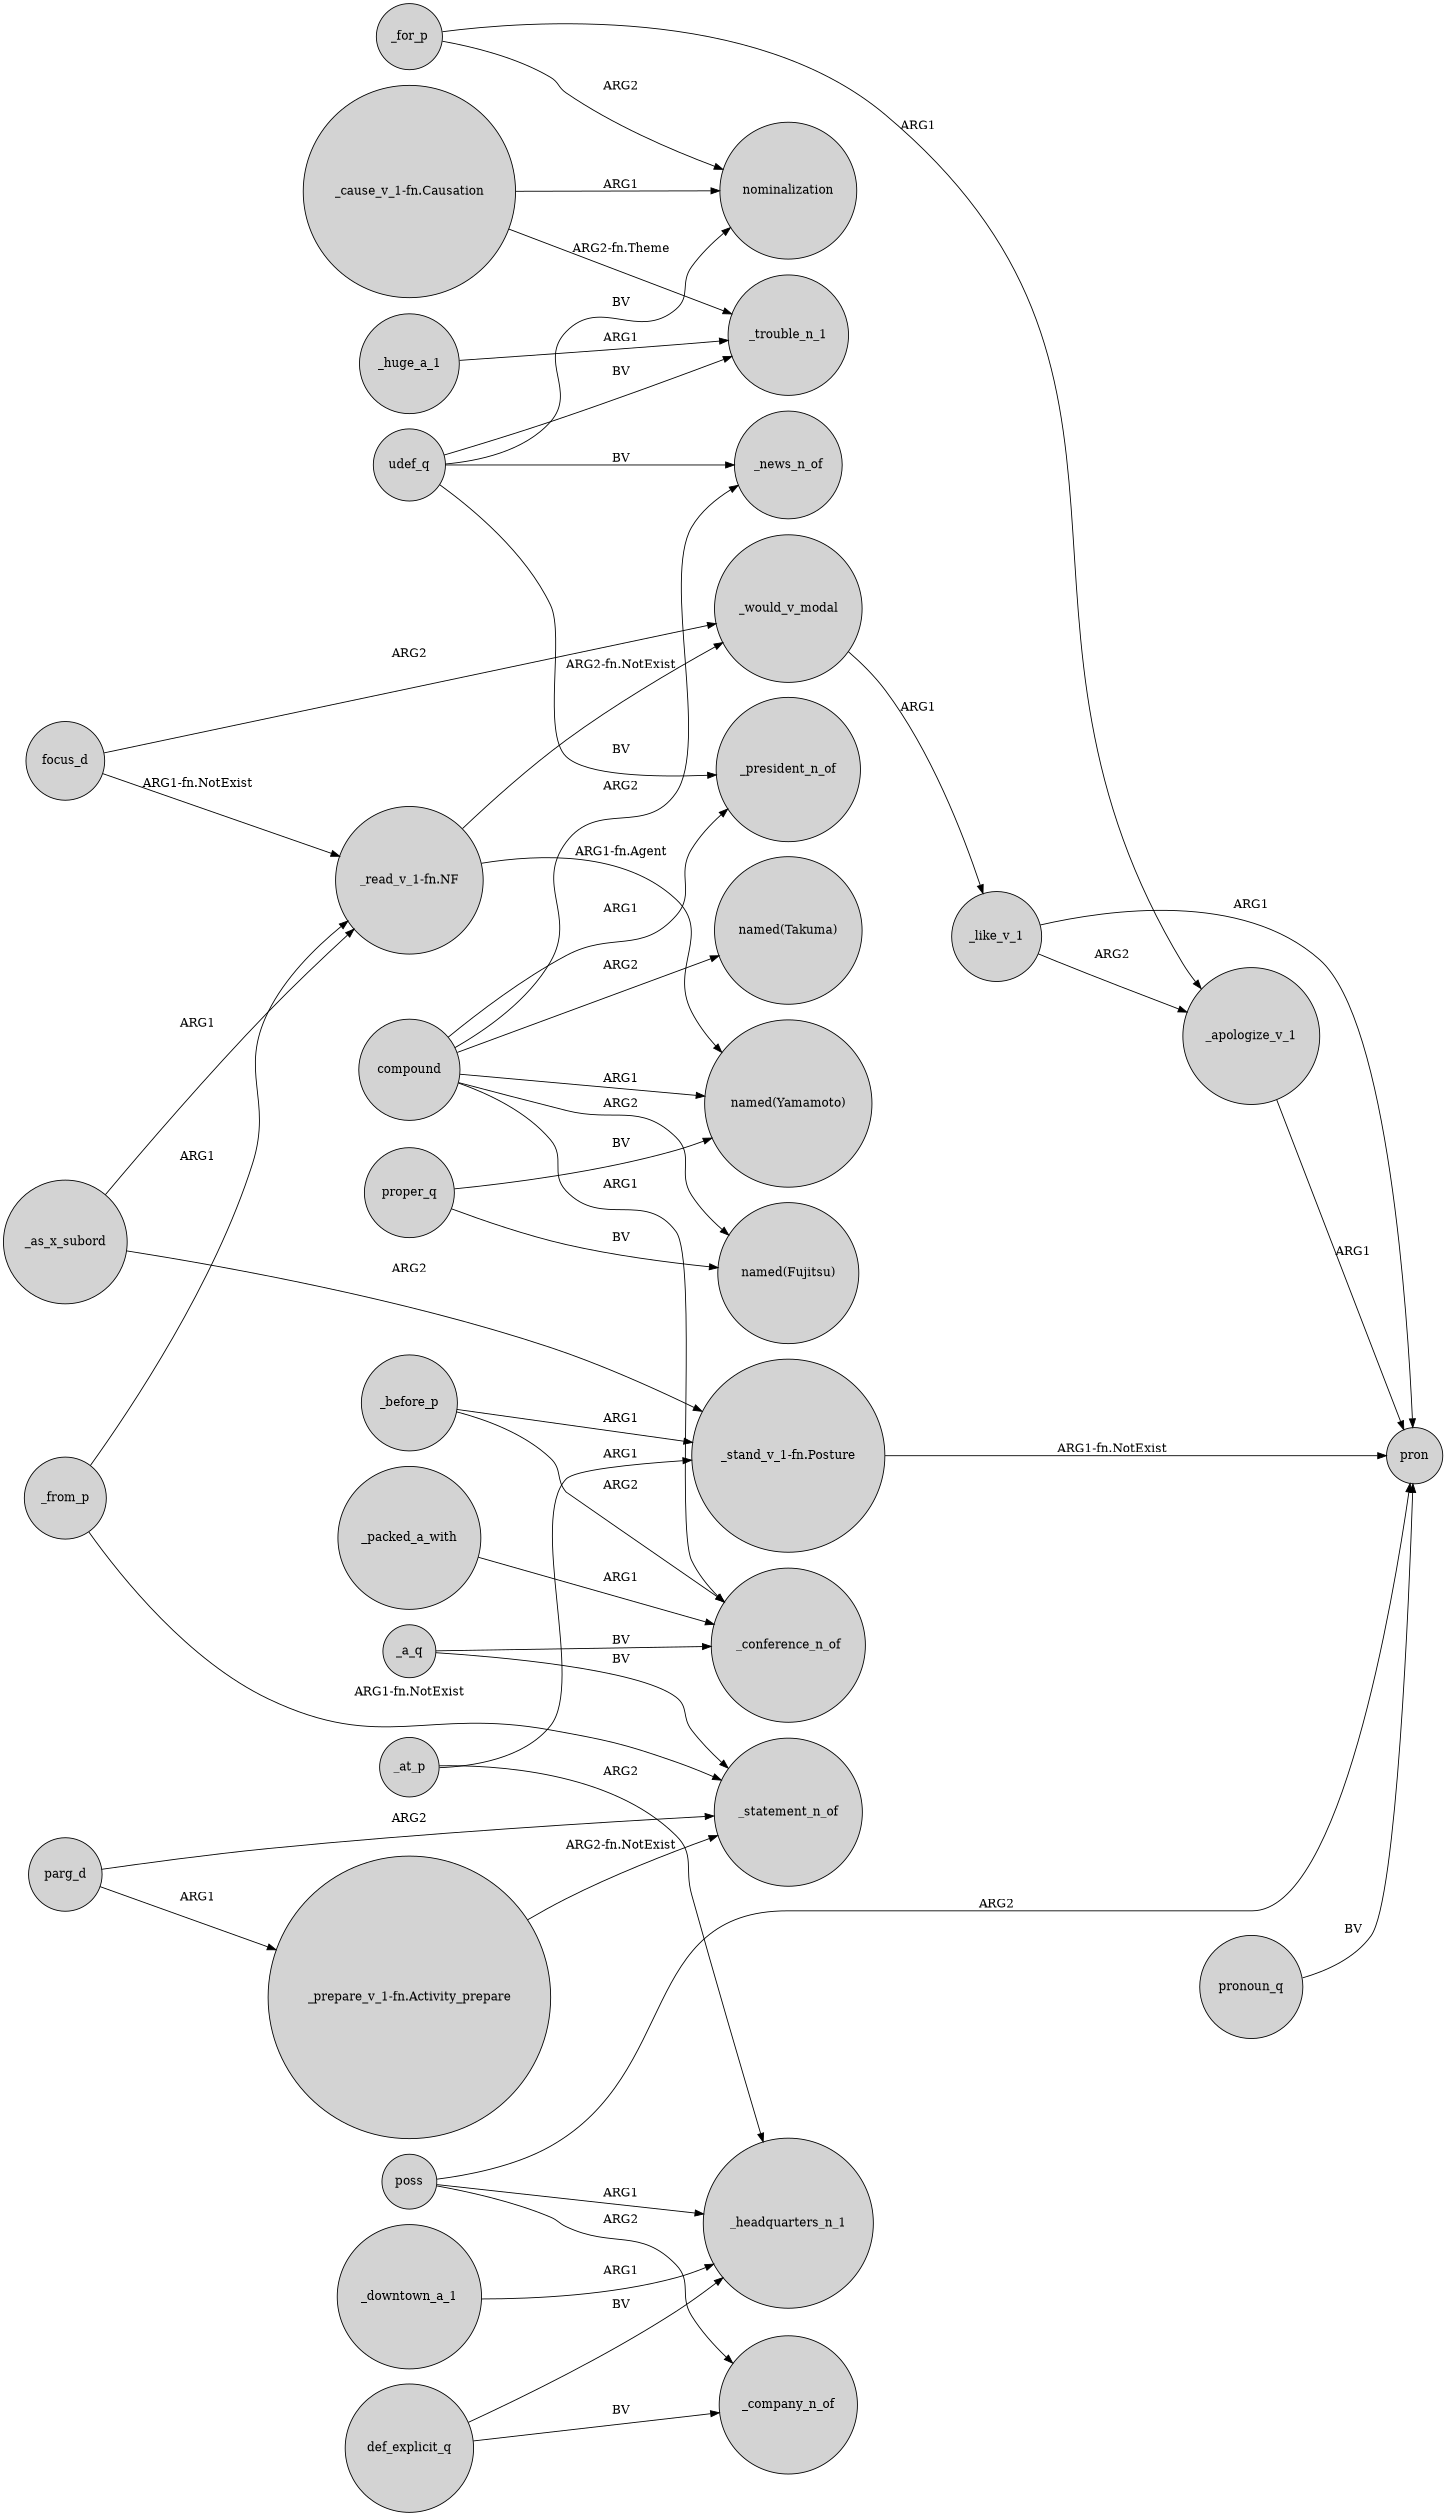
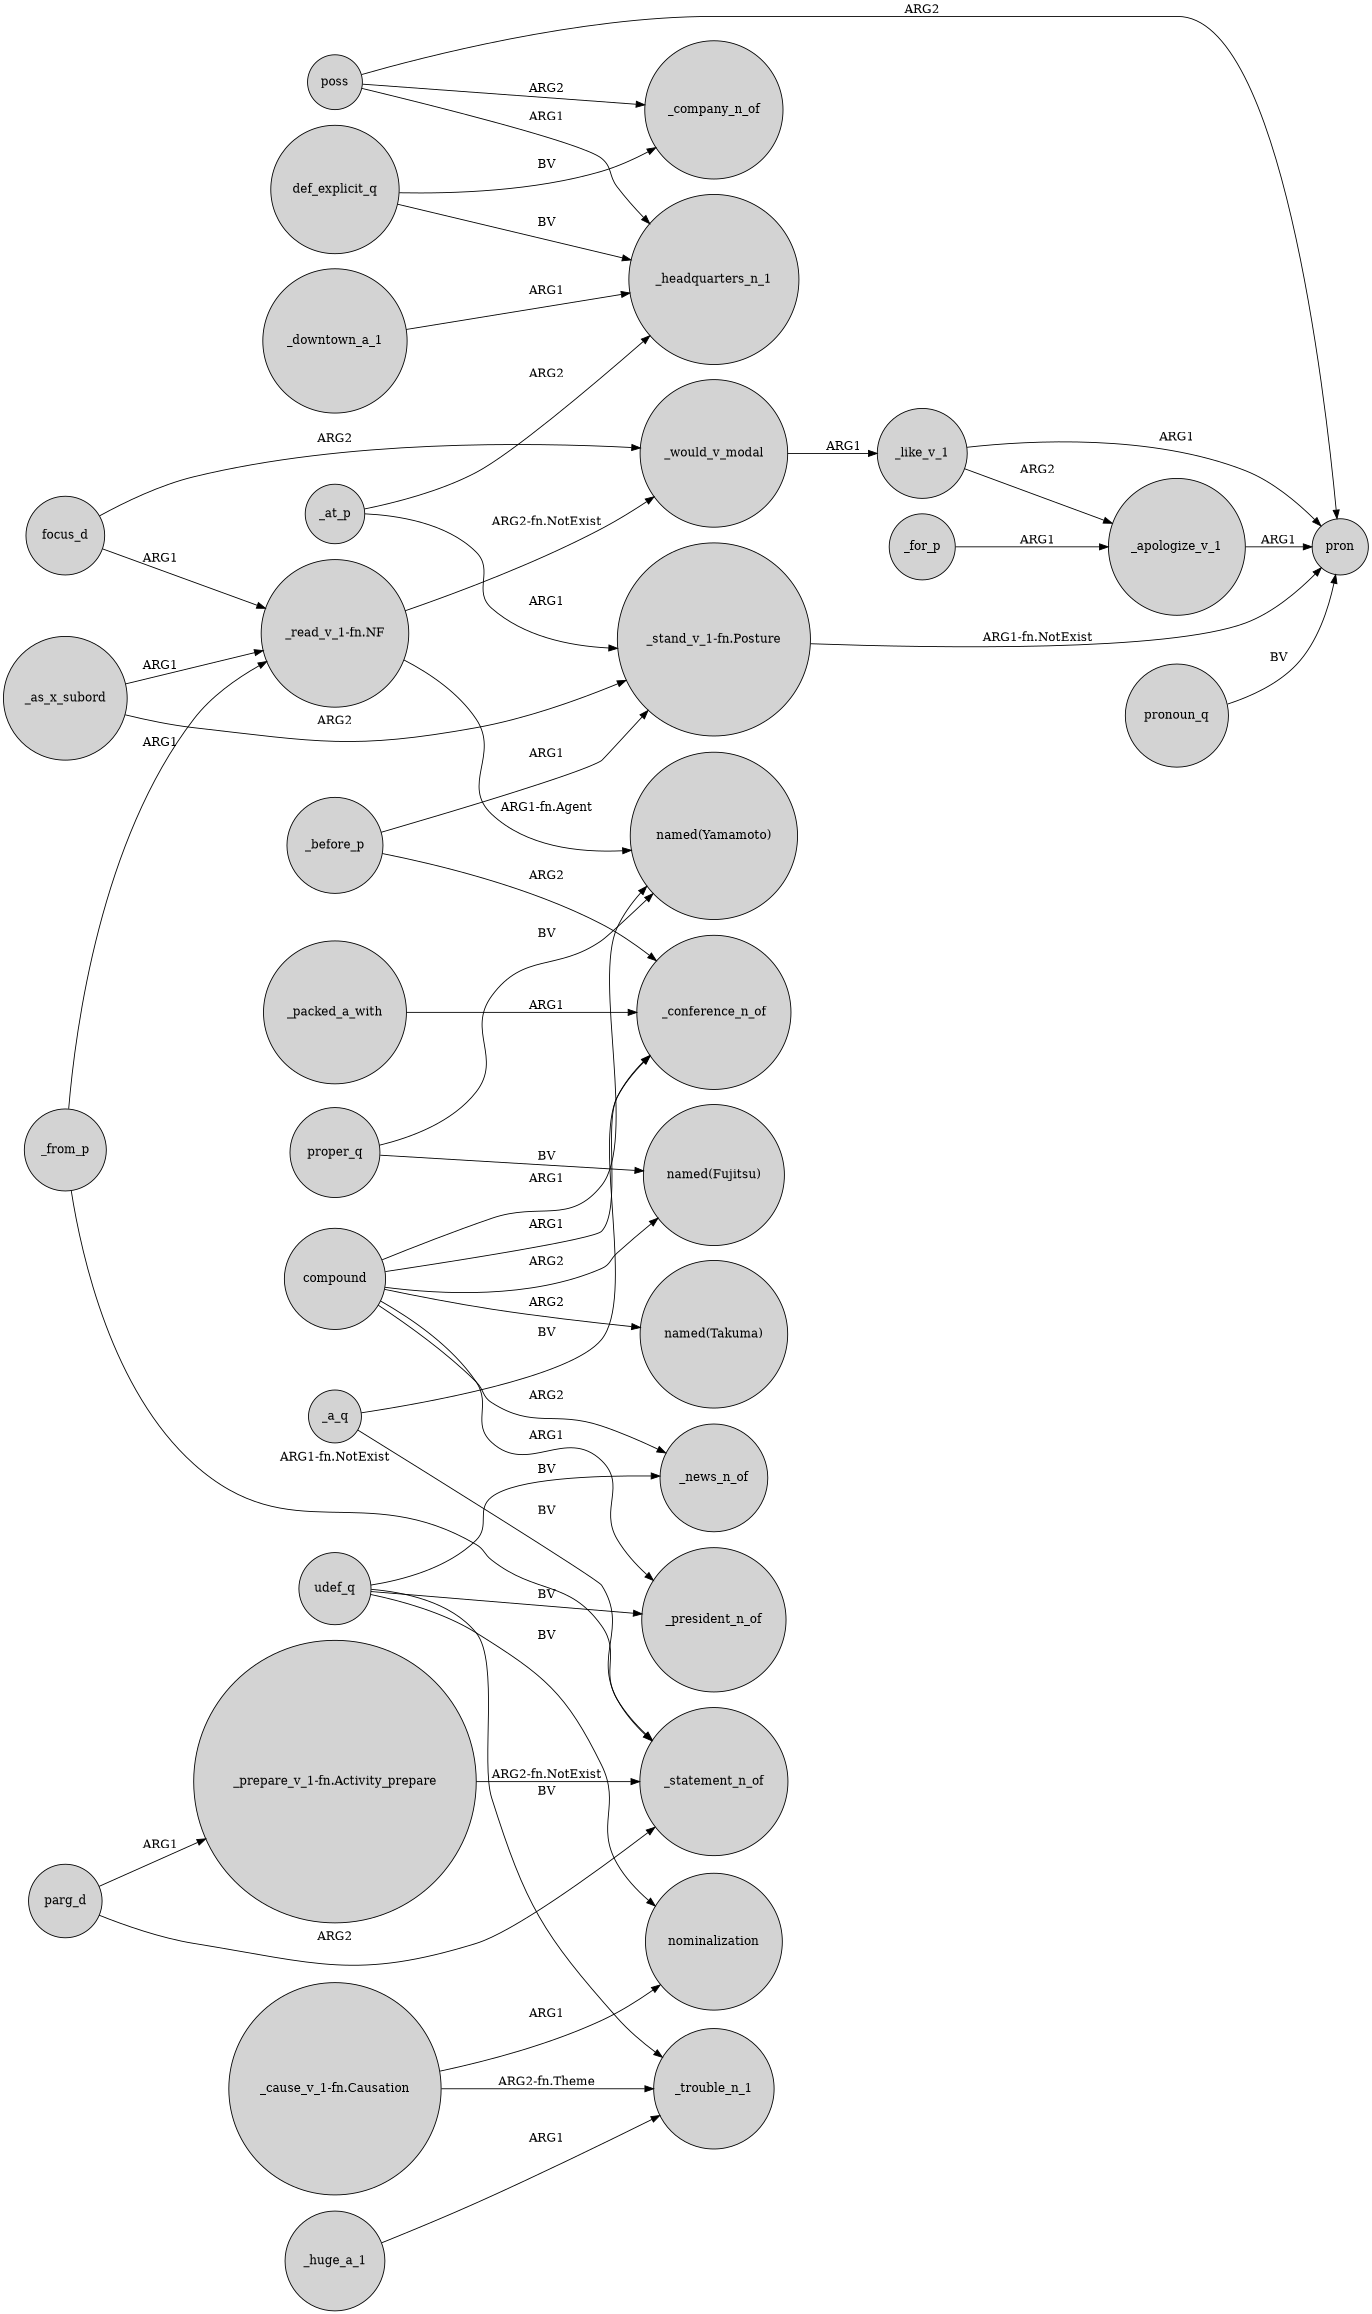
  digraph {
    rankdir=LR
    node [shape=circle style=filled]
    focus_d
    _would_v_modal
    "_read_v_1-fn.NF"
    _like_v_1
    "named(Yamamoto)"
    pron
    _apologize_v_1
    poss
    _company_n_of
    _headquarters_n_1
    _a_q
    _conference_n_of
    _statement_n_of
    proper_q
    "named(Fujitsu)"
    compound
    "named(Takuma)"
    _president_n_of
    _news_n_of
    _before_p
    "_stand_v_1-fn.Posture"
    _for_p
    nominalization
    "_cause_v_1-fn.Causation"
    _trouble_n_1
    _as_x_subord
    _from_p
    _at_p
    _packed_a_with
    "_prepare_v_1-fn.Activity_prepare"
    udef_q
    def_explicit_q
    pronoun_q
    _huge_a_1
    parg_d
    _downtown_a_1
    focus_d -> _would_v_modal [label=ARG2]
-   focus_d -> "_read_v_1-fn.NF" [label="ARG1-fn.NotExist"]
+   focus_d -> "_read_v_1-fn.NF" [label=ARG1]
    _would_v_modal -> _like_v_1 [label=ARG1]
    "_read_v_1-fn.NF" -> _would_v_modal [label="ARG2-fn.NotExist"]
    "_read_v_1-fn.NF" -> "named(Yamamoto)" [label="ARG1-fn.Agent"]
    _like_v_1 -> pron [label=ARG1]
    _like_v_1 -> _apologize_v_1 [label=ARG2]
    _apologize_v_1 -> pron [label=ARG1]
    poss -> pron [label=ARG2]
    poss -> _company_n_of [label=ARG2]
    poss -> _headquarters_n_1 [label=ARG1]
    _a_q -> _conference_n_of [label=BV]
    _a_q -> _statement_n_of [label=BV]
    proper_q -> "named(Yamamoto)" [label=BV]
    proper_q -> "named(Fujitsu)" [label=BV]
    compound -> "named(Yamamoto)" [label=ARG1]
    compound -> _conference_n_of [label=ARG1]
    compound -> "named(Fujitsu)" [label=ARG2]
    compound -> "named(Takuma)" [label=ARG2]
    compound -> _president_n_of [label=ARG1]
    compound -> _news_n_of [label=ARG2]
    _before_p -> _conference_n_of [label=ARG2]
    _before_p -> "_stand_v_1-fn.Posture" [label=ARG1]
    "_stand_v_1-fn.Posture" -> pron [label="ARG1-fn.NotExist"]
    _for_p -> _apologize_v_1 [label=ARG1]
-   _for_p -> nominalization [label=ARG2]
    "_cause_v_1-fn.Causation" -> nominalization [label=ARG1]
    "_cause_v_1-fn.Causation" -> _trouble_n_1 [label="ARG2-fn.Theme"]
    _as_x_subord -> "_read_v_1-fn.NF" [label=ARG1]
    _as_x_subord -> "_stand_v_1-fn.Posture" [label=ARG2]
    _from_p -> "_read_v_1-fn.NF" [label=ARG1]
    _from_p -> _statement_n_of [label="ARG1-fn.NotExist"]
    _at_p -> _headquarters_n_1 [label=ARG2]
    _at_p -> "_stand_v_1-fn.Posture" [label=ARG1]
    _packed_a_with -> _conference_n_of [label=ARG1]
    "_prepare_v_1-fn.Activity_prepare" -> _statement_n_of [label="ARG2-fn.NotExist"]
    udef_q -> _president_n_of [label=BV]
    udef_q -> _news_n_of [label=BV]
    udef_q -> nominalization [label=BV]
    udef_q -> _trouble_n_1 [label=BV]
    def_explicit_q -> _company_n_of [label=BV]
    def_explicit_q -> _headquarters_n_1 [label=BV]
    pronoun_q -> pron [label=BV]
    _huge_a_1 -> _trouble_n_1 [label=ARG1]
    parg_d -> _statement_n_of [label=ARG2]
    parg_d -> "_prepare_v_1-fn.Activity_prepare" [label=ARG1]
    _downtown_a_1 -> _headquarters_n_1 [label=ARG1]
  }
